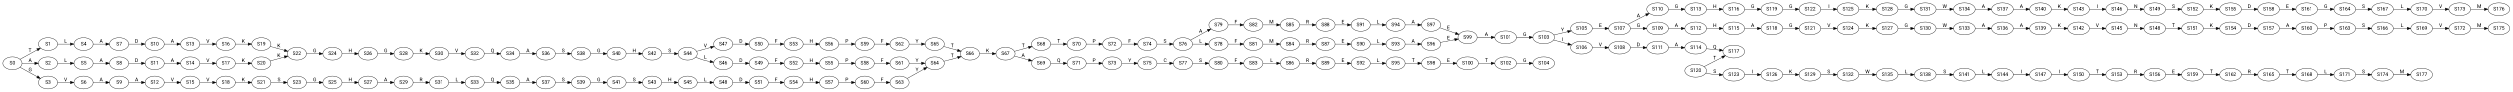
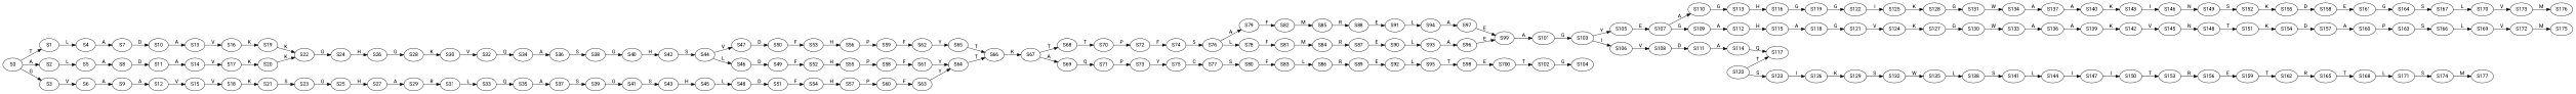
  strict digraph {
    fontname=Roboto
    rankdir=LR
    node [fontname=Roboto]
    edge [fontname=Roboto]
    S0
    S1
    S2
    S3
    S4
    S5
    S6
    S7
    S8
    S9
    S10
    S11
    S12
    S13
    S14
    S15
    S16
    S17
    S18
    S19
    S20
    S21
    S22
    S23
    S24
    S25
    S26
    S27
    S28
    S29
    S30
    S31
    S32
    S33
    S34
    S35
    S36
    S37
    S38
    S39
    S40
    S41
    S42
    S43
    S44
    S45
    S46
    S47
    S48
    S49
    S50
    S51
    S52
    S53
    S54
    S55
    S56
    S57
    S58
    S59
    S60
    S61
    S62
    S63
    S64
    S65
    S66
    S67
    S68
    S69
    S70
    S71
    S72
    S73
    S74
    S75
    S76
    S77
    S78
    S79
    S80
    S81
    S82
    S83
    S84
    S85
    S86
    S87
    S88
    S89
    S90
    S91
    S92
    S93
    S94
    S95
    S96
    S97
    S98
    S99
-   S100
+   S100 [label=S700]
    S101
    S102
    S103
    S104
    S105
    S106
    S107
    S108
    S109
    S110
    S111
    S112
    S113
    S114
    S115
    S116
    S117
    S118
    S119
    S121
    S122
    S120
    S123
    S124
    S125
    S126
    S127
    S128
    S129
    S130
    S131
    S132
    S133
    S134
    S135
    S136
    S137
    S138
    S139
    S140
    S141
    S142
    S143
    S144
    S145
    S146
    S147
    S148
    S149
    S150
    S151
    S152
    S153
    S154
    S155
    S156
    S157
    S158
    S159
    S160
    S161
    S162
    S163
    S164
    S165
    S166
    S167
    S168
    S169
    S170
    S171
    S172
    S173
    S174
    S175
    S176
    S177
    S0 -> S1 [label=T]
    S0 -> S2 [label=A]
    S0 -> S3 [label=G]
    S1 -> S4 [label=L]
    S2 -> S5 [label=L]
    S3 -> S6 [label=V]
    S4 -> S7 [label=A]
    S5 -> S8 [label=A]
    S6 -> S9 [label=A]
    S7 -> S10 [label=D]
    S8 -> S11 [label=D]
    S9 -> S12 [label=A]
    S10 -> S13 [label=A]
    S11 -> S14 [label=A]
    S12 -> S15 [label=V]
    S13 -> S16 [label=V]
    S14 -> S17 [label=V]
    S15 -> S18 [label=V]
    S16 -> S19 [label=K]
    S17 -> S20 [label=K]
    S18 -> S21 [label=K]
    S19 -> S22 [label=K]
    S20 -> S22 [label=K]
    S21 -> S23 [label=S]
    S22 -> S24 [label=G]
    S23 -> S25 [label=G]
    S24 -> S26 [label=H]
    S25 -> S27 [label=H]
    S26 -> S28 [label=G]
    S27 -> S29 [label=A]
    S28 -> S30 [label=K]
    S29 -> S31 [label=R]
    S30 -> S32 [label=V]
    S31 -> S33 [label=L]
    S32 -> S34 [label=Q]
    S33 -> S35 [label=Q]
    S34 -> S36 [label=A]
    S35 -> S37 [label=A]
    S36 -> S38 [label=S]
    S37 -> S39 [label=S]
    S38 -> S40 [label=G]
    S39 -> S41 [label=G]
    S40 -> S42 [label=H]
    S41 -> S43 [label=S]
    S42 -> S44 [label=S]
    S43 -> S45 [label=H]
    S44 -> S46 [label=L]
    S44 -> S47 [label=V]
    S45 -> S48 [label=L]
    S46 -> S49 [label=D]
    S47 -> S50 [label=D]
    S48 -> S51 [label=D]
    S49 -> S52 [label=F]
    S50 -> S53 [label=F]
    S51 -> S54 [label=F]
    S52 -> S55 [label=H]
    S53 -> S56 [label=H]
    S54 -> S57 [label=H]
    S55 -> S58 [label=P]
    S56 -> S59 [label=P]
    S57 -> S60 [label=P]
    S58 -> S61 [label=F]
    S59 -> S62 [label=F]
    S60 -> S63 [label=F]
    S61 -> S64 [label=Y]
    S62 -> S65 [label=Y]
    S63 -> S64 [label=Y]
    S64 -> S66 [label=T]
    S65 -> S66 [label=T]
    S66 -> S67 [label=K]
    S67 -> S68 [label=T]
    S67 -> S69 [label=A]
    S68 -> S70 [label=T]
    S69 -> S71 [label=Q]
    S70 -> S72 [label=P]
    S71 -> S73 [label=P]
    S72 -> S74 [label=F]
    S73 -> S75 [label=Y]
    S74 -> S76 [label=S]
    S75 -> S77 [label=C]
    S76 -> S78 [label=L]
    S76 -> S79 [label=A]
    S77 -> S80 [label=S]
    S78 -> S81 [label=F]
    S79 -> S82 [label=F]
    S80 -> S83 [label=F]
    S81 -> S84 [label=M]
    S82 -> S85 [label=M]
    S83 -> S86 [label=L]
    S84 -> S87 [label=R]
    S85 -> S88 [label=R]
    S86 -> S89 [label=R]
    S87 -> S90 [label=E]
    S88 -> S91 [label=E]
    S89 -> S92 [label=E]
    S90 -> S93 [label=L]
    S91 -> S94 [label=L]
    S92 -> S95 [label=L]
    S93 -> S96 [label=A]
    S94 -> S97 [label=A]
    S95 -> S98 [label=T]
    S96 -> S99 [label=E]
    S97 -> S99 [label=E]
    S98 -> S100 [label=E]
    S99 -> S101 [label=A]
    S100 -> S102 [label=T]
    S101 -> S103 [label=G]
    S102 -> S104 [label=G]
    S103 -> S105 [label=Y]
    S103 -> S106 [label=I]
    S105 -> S107 [label=E]
    S106 -> S108 [label=V]
    S107 -> S109 [label=G]
    S107 -> S110 [label=A]
    S108 -> S111 [label=D]
    S109 -> S112 [label=A]
    S110 -> S113 [label=G]
    S111 -> S114 [label=A]
    S112 -> S115 [label=H]
    S113 -> S116 [label=H]
    S114 -> S117 [label=Q]
    S115 -> S118 [label=A]
    S116 -> S119 [label=G]
    S118 -> S121 [label=G]
    S119 -> S122 [label=G]
    S121 -> S124 [label=V]
    S122 -> S125 [label=I]
    S120 -> S117 [label=T]
    S120 -> S123 [label=S]
    S123 -> S126 [label=I]
    S124 -> S127 [label=K]
    S125 -> S128 [label=K]
    S126 -> S129 [label=K]
    S127 -> S130 [label=G]
    S128 -> S131 [label=G]
    S129 -> S132 [label=S]
    S130 -> S133 [label=W]
    S131 -> S134 [label=W]
    S132 -> S135 [label=W]
    S133 -> S136 [label=A]
    S134 -> S137 [label=A]
    S135 -> S138 [label=L]
    S136 -> S139 [label=A]
    S137 -> S140 [label=A]
    S138 -> S141 [label=S]
    S139 -> S142 [label=K]
    S140 -> S143 [label=K]
    S141 -> S144 [label=L]
    S142 -> S145 [label=V]
    S143 -> S146 [label=I]
    S144 -> S147 [label=I]
    S145 -> S148 [label=N]
    S146 -> S149 [label=N]
    S147 -> S150 [label=I]
    S148 -> S151 [label=T]
    S149 -> S152 [label=S]
    S150 -> S153 [label=T]
    S151 -> S154 [label=K]
    S152 -> S155 [label=K]
    S153 -> S156 [label=R]
    S154 -> S157 [label=D]
    S155 -> S158 [label=D]
    S156 -> S159 [label=E]
    S157 -> S160 [label=A]
    S158 -> S161 [label=E]
    S159 -> S162 [label=T]
    S160 -> S163 [label=P]
    S161 -> S164 [label=G]
    S162 -> S165 [label=R]
    S163 -> S166 [label=S]
    S164 -> S167 [label=S]
    S165 -> S168 [label=T]
    S166 -> S169 [label=L]
    S167 -> S170 [label=L]
    S168 -> S171 [label=L]
    S169 -> S172 [label=V]
    S170 -> S173 [label=V]
    S171 -> S174 [label=S]
    S172 -> S175 [label=M]
    S173 -> S176 [label=M]
    S174 -> S177 [label=M]
  }
